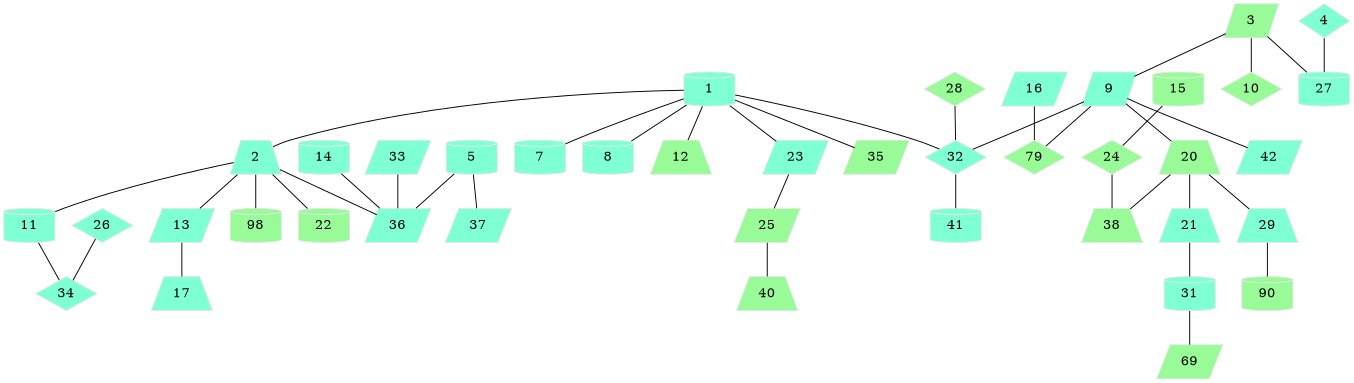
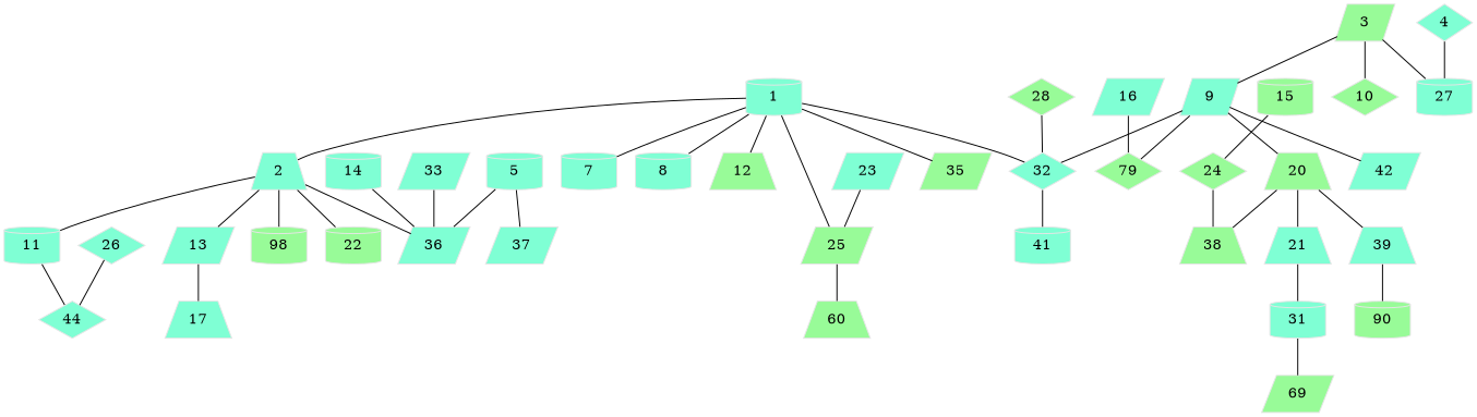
  graph {
    node [color=gray90 fillcolor=aquamarine shape=cylinder style=filled]
    edge [weight=1.0]
    2 [shape=trapezium]
    1
    7
    8
    12 [fillcolor=palegreen shape=trapezium]
    25 [fillcolor=palegreen shape=parallelogram]
    32 [shape=diamond]
    35 [fillcolor=palegreen shape=parallelogram]
    11
    13 [shape=parallelogram]
    n11 [fillcolor=palegreen label=98]
    22 [fillcolor=palegreen]
    36 [shape=parallelogram]
-   40 [fillcolor=palegreen shape=trapezium]
+   40 [fillcolor=palegreen shape=trapezium label=60]
    41
-   34 [shape=diamond]
+   34 [shape=diamond label=44]
    17 [shape=trapezium]
    3 [fillcolor=palegreen shape=parallelogram]
    9 [shape=parallelogram]
    10 [fillcolor=palegreen shape=diamond]
    27
    n22 [fillcolor=palegreen label=79 shape=diamond]
    20 [fillcolor=palegreen shape=trapezium]
    42 [shape=parallelogram]
    4 [shape=diamond]
    5
    37 [shape=parallelogram]
    38 [fillcolor=palegreen shape=trapezium]
    21 [shape=trapezium]
-   29 [shape=trapezium]
+   29 [shape=trapezium label=39]
    14
    15 [fillcolor=palegreen]
    24 [fillcolor=palegreen shape=diamond]
    16 [shape=parallelogram]
    31
    n36 [fillcolor=palegreen label=90]
    n37 [fillcolor=palegreen label=69 shape=parallelogram]
    23 [shape=parallelogram]
    26 [shape=diamond]
    28 [fillcolor=palegreen shape=diamond]
    33 [shape=parallelogram]
    2 -- 11
    2 -- 13
    2 -- n11
    2 -- 22
    2 -- 36
    1 -- 2
    1 -- 7
    1 -- 8
    1 -- 12
-   1 -- 23
+   1 -- 25
    1 -- 32
    1 -- 35
    25 -- 40
    32 -- 41
    11 -- 34
    13 -- 17
    3 -- 9
    3 -- 10
    3 -- 27
    9 -- 32
    9 -- n22
    9 -- 20
    9 -- 42
    20 -- 38
    20 -- 21
    20 -- 29
    4 -- 27
    5 -- 36
    5 -- 37
    21 -- 31
    29 -- n36
    14 -- 36
    15 -- 24
    24 -- 38
    16 -- n22
    31 -- n37
    23 -- 25
    26 -- 34
    28 -- 32
    33 -- 36
  }
